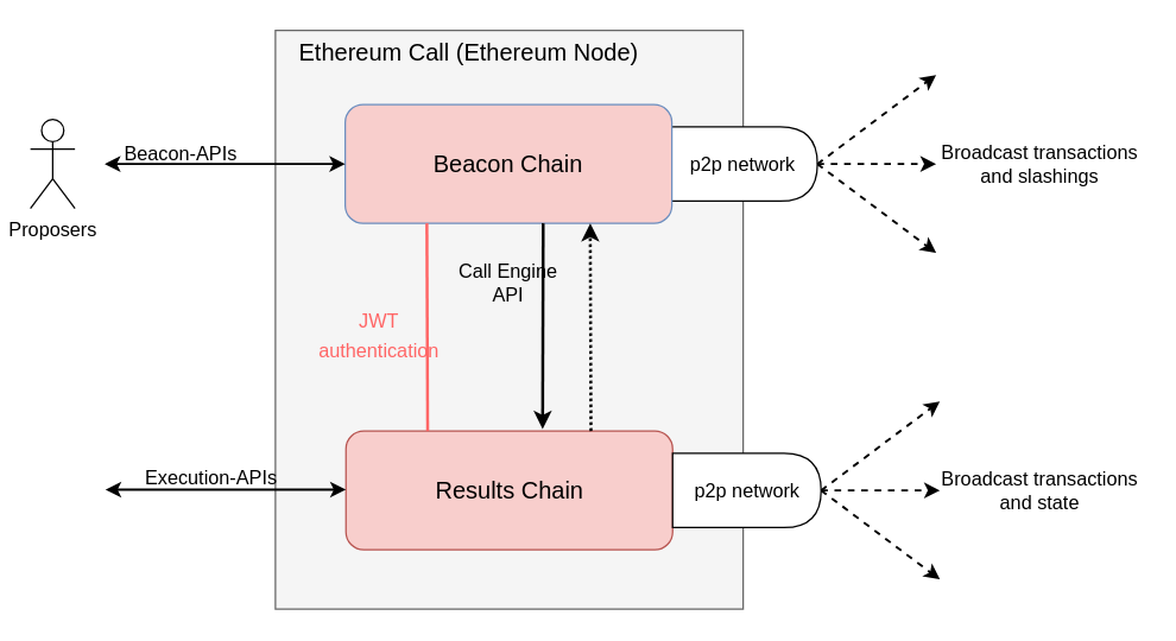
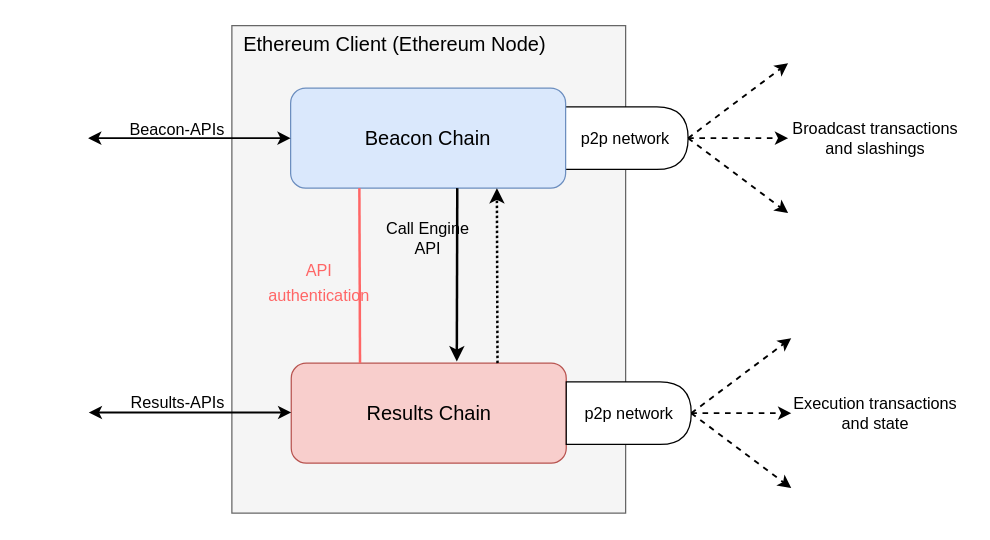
  <mxCell id="0" />
  <mxCell id="1" parent="0" />
  <mxCell id="2" value="" style="rounded=0;whiteSpace=wrap;html=1;fillColor=#f5f5f5;fontColor=#333333;strokeColor=#666666;" vertex="1" parent="1"><mxGeometry x="185" y="20" width="315" height="390" as="geometry" /></mxCell>
  <mxCell id="3" value="&lt;font color=&quot;#000000&quot;&gt;p2p network&lt;/font&gt;" style="shape=delay;whiteSpace=wrap;html=1;fontSize=13;fontColor=#FF6666;" vertex="1" parent="1"><mxGeometry x="450" y="85" width="100" height="50" as="geometry" /></mxCell>
- <mxCell id="4" value="&lt;font style=&quot;font-size: 16px;&quot;&gt;Beacon Chain&lt;/font&gt;" style="rounded=1;whiteSpace=wrap;html=1;fillColor=#f8cecc;strokeColor=#6c8ebf;" vertex="1" parent="1"><mxGeometry x="232" y="70" width="220" height="80" as="geometry" /></mxCell>
+ <mxCell id="4" value="&lt;font style=&quot;font-size: 16px;&quot;&gt;Beacon Chain&lt;/font&gt;" style="rounded=1;whiteSpace=wrap;html=1;fillColor=#dae8fc;strokeColor=#6c8ebf;" vertex="1" parent="1"><mxGeometry x="232" y="70" width="220" height="80" as="geometry" /></mxCell>
  <mxCell id="5" value="&lt;font style=&quot;font-size: 16px;&quot;&gt;Results Chain&lt;/font&gt;" style="rounded=1;whiteSpace=wrap;html=1;fillColor=#f8cecc;strokeColor=#b85450;" vertex="1" parent="1"><mxGeometry x="232.5" y="290" width="220" height="80" as="geometry" /></mxCell>
  <mxCell id="6" value="" style="endArrow=none;html=1;rounded=0;strokeColor=#FF6666;strokeWidth=2;fontSize=16;entryX=0.25;entryY=1;entryDx=0;entryDy=0;exitX=0.25;exitY=0;exitDx=0;exitDy=0;" edge="1" parent="1" source="5" target="4"><mxGeometry width="50" height="50" relative="1" as="geometry"><mxPoint x="294" y="-146" as="sourcePoint" /><mxPoint x="640" y="110" as="targetPoint" /></mxGeometry></mxCell>
- <mxCell id="7" value="&lt;font style=&quot;font-size: 13px;&quot;&gt;JWT authentication&lt;/font&gt;" style="text;html=1;strokeColor=none;fillColor=none;align=center;verticalAlign=middle;whiteSpace=wrap;rounded=0;fontSize=16;fontColor=#FF6666;" vertex="1" parent="1"><mxGeometry x="220" y="205" width="70" height="40" as="geometry" /></mxCell>
+ <mxCell id="7" value="&lt;font style=&quot;font-size: 13px;&quot;&gt;API authentication&lt;/font&gt;" style="text;html=1;strokeColor=none;fillColor=none;align=center;verticalAlign=middle;whiteSpace=wrap;rounded=0;fontSize=16;fontColor=#FF6666;" vertex="1" parent="1"><mxGeometry x="220" y="205" width="70" height="40" as="geometry" /></mxCell>
  <mxCell id="8" value="" style="endArrow=classic;html=1;rounded=0;strokeColor=#000000;strokeWidth=2;fontSize=13;entryX=0.75;entryY=1;entryDx=0;entryDy=0;exitX=0.75;exitY=0;exitDx=0;exitDy=0;dashed=1;dashPattern=1 1;" edge="1" parent="1" source="5" target="4"><mxGeometry width="50" height="50" relative="1" as="geometry"><mxPoint x="391" y="310" as="sourcePoint" /><mxPoint x="310" y="260" as="targetPoint" /></mxGeometry></mxCell>
  <mxCell id="9" value="" style="endArrow=classic;html=1;rounded=0;strokeColor=#000000;strokeWidth=2;fontSize=13;exitX=0.606;exitY=1;exitDx=0;exitDy=0;exitPerimeter=0;entryX=0.602;entryY=-0.017;entryDx=0;entryDy=0;entryPerimeter=0;" edge="1" parent="1" source="4" target="5"><mxGeometry width="50" height="50" relative="1" as="geometry"><mxPoint x="352.5" y="260" as="sourcePoint" /><mxPoint x="318" y="250" as="targetPoint" /></mxGeometry></mxCell>
  <mxCell id="10" value="Call Engine API" style="text;html=1;strokeColor=none;fillColor=none;align=center;verticalAlign=middle;whiteSpace=wrap;rounded=0;fontSize=13;" vertex="1" parent="1"><mxGeometry x="307" y="175" width="70" height="30" as="geometry" /></mxCell>
  <mxCell id="11" value="&lt;font color=&quot;#000000&quot;&gt;p2p network&lt;/font&gt;" style="shape=delay;whiteSpace=wrap;html=1;fontSize=13;fontColor=#FF6666;" vertex="1" parent="1"><mxGeometry x="452.5" y="305" width="100" height="50" as="geometry" /></mxCell>
  <mxCell id="12" value="" style="endArrow=classic;html=1;rounded=0;strokeColor=#000000;strokeWidth=1.5;fontSize=13;fontColor=#000000;dashed=1;exitX=1;exitY=0.5;exitDx=0;exitDy=0;" edge="1" parent="1" source="3"><mxGeometry width="50" height="50" relative="1" as="geometry"><mxPoint x="750" y="180" as="sourcePoint" /><mxPoint x="630" y="50" as="targetPoint" /></mxGeometry></mxCell>
  <mxCell id="13" value="" style="endArrow=classic;html=1;rounded=0;strokeColor=#000000;strokeWidth=1.5;fontSize=13;fontColor=#000000;dashed=1;exitX=1;exitY=0.5;exitDx=0;exitDy=0;" edge="1" parent="1" source="3"><mxGeometry width="50" height="50" relative="1" as="geometry"><mxPoint x="560" y="120" as="sourcePoint" /><mxPoint x="630" y="110" as="targetPoint" /></mxGeometry></mxCell>
  <mxCell id="14" value="" style="endArrow=classic;html=1;rounded=0;strokeColor=#000000;strokeWidth=1.5;fontSize=13;fontColor=#000000;dashed=1;exitX=1;exitY=0.5;exitDx=0;exitDy=0;" edge="1" parent="1" source="3"><mxGeometry width="50" height="50" relative="1" as="geometry"><mxPoint x="560" y="120" as="sourcePoint" /><mxPoint x="630" y="170" as="targetPoint" /></mxGeometry></mxCell>
  <mxCell id="15" value="" style="endArrow=classic;html=1;rounded=0;strokeColor=#000000;strokeWidth=1.5;fontSize=13;fontColor=#000000;dashed=1;exitX=1;exitY=0.5;exitDx=0;exitDy=0;" edge="1" parent="1"><mxGeometry width="50" height="50" relative="1" as="geometry"><mxPoint x="552.5" y="330" as="sourcePoint" /><mxPoint x="632.5" y="270" as="targetPoint" /></mxGeometry></mxCell>
  <mxCell id="16" value="" style="endArrow=classic;html=1;rounded=0;strokeColor=#000000;strokeWidth=1.5;fontSize=13;fontColor=#000000;dashed=1;exitX=1;exitY=0.5;exitDx=0;exitDy=0;" edge="1" parent="1"><mxGeometry width="50" height="50" relative="1" as="geometry"><mxPoint x="552.5" y="330" as="sourcePoint" /><mxPoint x="632.5" y="330" as="targetPoint" /></mxGeometry></mxCell>
  <mxCell id="17" value="" style="endArrow=classic;html=1;rounded=0;strokeColor=#000000;strokeWidth=1.5;fontSize=13;fontColor=#000000;dashed=1;exitX=1;exitY=0.5;exitDx=0;exitDy=0;" edge="1" parent="1"><mxGeometry width="50" height="50" relative="1" as="geometry"><mxPoint x="552.5" y="330" as="sourcePoint" /><mxPoint x="632.5" y="390" as="targetPoint" /></mxGeometry></mxCell>
  <mxCell id="18" value="Broadcast transactions and slashings" style="text;html=1;strokeColor=none;fillColor=none;align=center;verticalAlign=middle;whiteSpace=wrap;rounded=0;fontSize=13;fontColor=#000000;" vertex="1" parent="1"><mxGeometry x="630" y="92.5" width="140" height="35" as="geometry" /></mxCell>
- <mxCell id="19" value="Broadcast transactions and state" style="text;html=1;strokeColor=none;fillColor=none;align=center;verticalAlign=middle;whiteSpace=wrap;rounded=0;fontSize=13;fontColor=#000000;" vertex="1" parent="1"><mxGeometry x="630" y="312.5" width="140" height="35" as="geometry" /></mxCell>
+ <mxCell id="19" value="Execution transactions and state" style="text;html=1;strokeColor=none;fillColor=none;align=center;verticalAlign=middle;whiteSpace=wrap;rounded=0;fontSize=13;fontColor=#000000;" vertex="1" parent="1"><mxGeometry x="630" y="312.5" width="140" height="35" as="geometry" /></mxCell>
  <mxCell id="20" value="" style="endArrow=classic;startArrow=classic;html=1;rounded=0;strokeColor=#000000;strokeWidth=1.5;fontSize=13;fontColor=#000000;entryX=0;entryY=0.5;entryDx=0;entryDy=0;" edge="1" parent="1" target="4"><mxGeometry width="50" height="50" relative="1" as="geometry"><mxPoint x="70" y="110" as="sourcePoint" /><mxPoint x="140" y="85" as="targetPoint" /></mxGeometry></mxCell>
  <mxCell id="21" value="" style="endArrow=classic;startArrow=classic;html=1;rounded=0;strokeColor=#000000;strokeWidth=1.5;fontSize=13;fontColor=#000000;entryX=0;entryY=0.5;entryDx=0;entryDy=0;" edge="1" parent="1"><mxGeometry width="50" height="50" relative="1" as="geometry"><mxPoint x="70.5" y="329.5" as="sourcePoint" /><mxPoint x="232.5" y="329.5" as="targetPoint" /></mxGeometry></mxCell>
- <mxCell id="22" value="Beacon-APIs" style="text;html=1;strokeColor=none;fillColor=none;align=center;verticalAlign=middle;whiteSpace=wrap;rounded=0;fontSize=13;fontColor=#000000;" vertex="1" parent="1"><mxGeometry x="80" y="92.5" width="83" height="20" as="geometry" /></mxCell>
- <mxCell id="23" value="Execution-APIs" style="text;html=1;strokeColor=none;fillColor=none;align=center;verticalAlign=middle;whiteSpace=wrap;rounded=0;fontSize=13;fontColor=#000000;" vertex="1" parent="1"><mxGeometry x="86.5" y="312.5" width="110" height="17.5" as="geometry" /></mxCell>
- <mxCell id="24" value="Proposers" style="shape=umlActor;verticalLabelPosition=bottom;verticalAlign=top;html=1;outlineConnect=0;fontSize=13;fontColor=#000000;" vertex="1" parent="1"><mxGeometry x="20" y="80" width="30" height="60" as="geometry" /></mxCell>
- <mxCell id="25" value="&lt;font style=&quot;font-size: 16px;&quot;&gt;Ethereum Call (Ethereum Node)&lt;/font&gt;" style="text;html=1;strokeColor=none;fillColor=none;align=center;verticalAlign=middle;whiteSpace=wrap;rounded=0;fontSize=13;fontColor=#000000;" vertex="1" parent="1"><mxGeometry x="171" y="30" width="289" height="10" as="geometry" /></mxCell>
+ <mxCell id="22" value="Beacon-APIs" style="text;html=1;strokeColor=none;fillColor=none;align=center;verticalAlign=middle;whiteSpace=wrap;rounded=0;fontSize=13;fontColor=#000000;" vertex="1" parent="1"><mxGeometry x="100" y="92.5" width="83" height="20" as="geometry" /></mxCell>
+ <mxCell id="23" value="Results-APIs" style="text;html=1;strokeColor=none;fillColor=none;align=center;verticalAlign=middle;whiteSpace=wrap;rounded=0;fontSize=13;fontColor=#000000;" vertex="1" parent="1"><mxGeometry x="86.5" y="312.5" width="110" height="17.5" as="geometry" /></mxCell>
+ <mxCell id="25" value="&lt;font style=&quot;font-size: 16px;&quot;&gt;Ethereum Client (Ethereum Node)&lt;/font&gt;" style="text;html=1;strokeColor=none;fillColor=none;align=center;verticalAlign=middle;whiteSpace=wrap;rounded=0;fontSize=13;fontColor=#000000;" vertex="1" parent="1"><mxGeometry x="171" y="30" width="289" height="10" as="geometry" /></mxCell>
